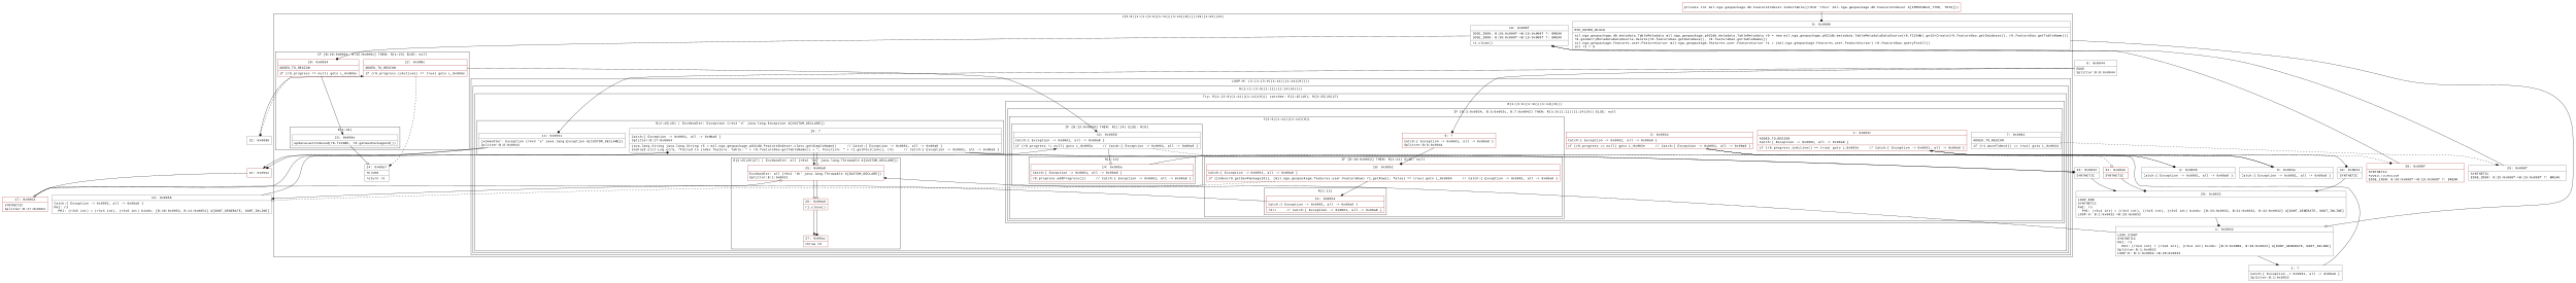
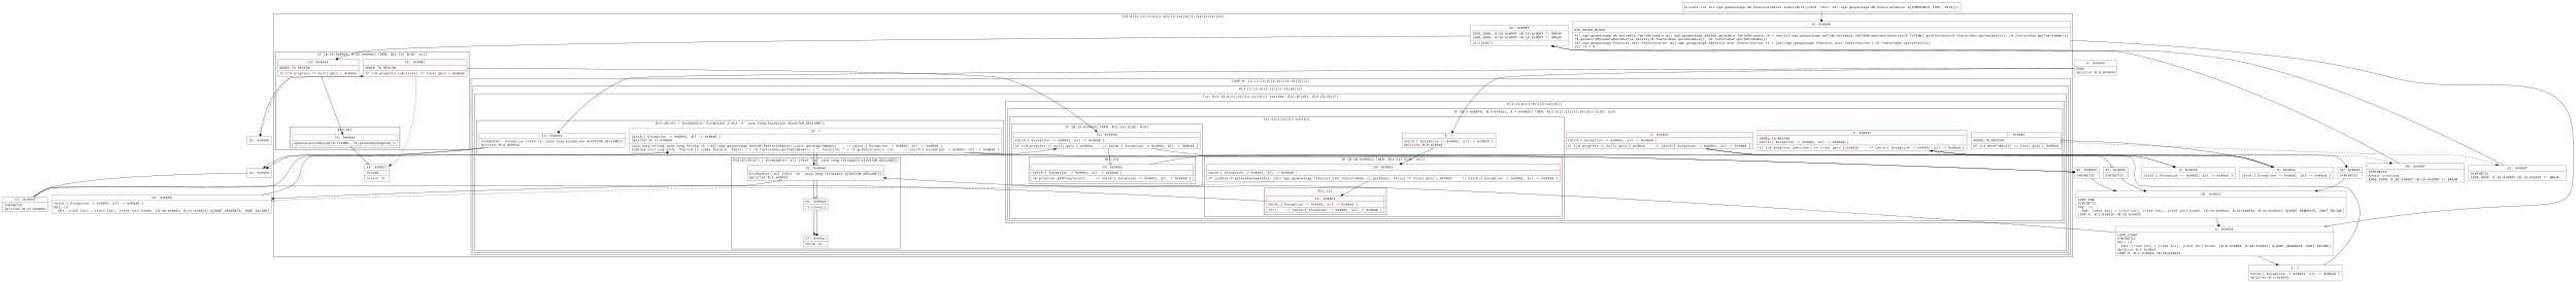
  digraph {
    fontname="Liberation Mono"
    node [color=gray40 fontname="Liberation Mono" shape=record]
    edge [arrowhead=normal fontname="Liberation Mono"]
    n1 [color=brown label="{11\:\ 0x0054|Catch:\{ Exception \-\> 0x0061, all \-\> 0x00a8 \}\l|r3++     \/\/ Catch:\{ Exception \-\> 0x0061, all \-\> 0x00a8 \}\l}"]
    n2 [color=brown label="{10\:\ 0x0052|Catch:\{ Exception \-\> 0x0061, all \-\> 0x00a8 \}\l|if (index(r0.getGeoPackageId(), (mil.nga.geopackage.features.user.FeatureRow) r1.getRow(), false) == true) goto L_0x0054     \/\/ Catch:\{ Exception \-\> 0x0061, all \-\> 0x00a8 \}\l}"]
    n3 [color=brown label="{14\:\ 0x005a|Catch:\{ Exception \-\> 0x0061, all \-\> 0x00a8 \}\l|r8.progress.addProgress(1)     \/\/ Catch:\{ Exception \-\> 0x0061, all \-\> 0x00a8 \}\l}"]
    n4 [label="{13\:\ 0x0058|Catch:\{ Exception \-\> 0x0061, all \-\> 0x00a8 \}\l|if (r8.progress != null) goto L_0x005a     \/\/ Catch:\{ Exception \-\> 0x0061, all \-\> 0x00a8 \}\l}"]
    n5 [color=brown label="{9\:\ ?|Catch:\{ Exception \-\> 0x0061, all \-\> 0x00a8 \}\lSplitter:B:8:0x0044\l}"]
    n6 [color=brown label="{3\:\ 0x0034|Catch:\{ Exception \-\> 0x0061, all \-\> 0x00a8 \}\l|if (r8.progress == null) goto L_0x003e     \/\/ Catch:\{ Exception \-\> 0x0061, all \-\> 0x00a8 \}\l}"]
    n7 [color=brown label="{5\:\ 0x003c|ADDED_TO_REGION\lCatch:\{ Exception \-\> 0x0061, all \-\> 0x00a8 \}\l|if (r8.progress.isActive() == true) goto L_0x003e     \/\/ Catch:\{ Exception \-\> 0x0061, all \-\> 0x00a8 \}\l}"]
    n8 [label="{7\:\ 0x0042|ADDED_TO_REGION\l|if (r1.moveToNext() == true) goto L_0x0044\l}"]
    n9 [label="{15\:\ 0x0061|ExcHandler: Exception (r4v3 'e' java.lang.Exception A[CUSTOM_DECLARE])\lSplitter:B:8:0x0044\l}"]
    n10 [label="{18\:\ ?|Catch:\{ Exception \-\> 0x0061, all \-\> 0x00a8 \}\lSplitter:B:17:0x0064\l|java.lang.String java.lang.String r5 = mil.nga.geopackage.p021db.FeatureIndexer.class.getSimpleName()     \/\/ Catch:\{ Exception \-\> 0x0061, all \-\> 0x00a8 \}\landroid.util.Log.e(r5, \"Failed to index feature. Table: \" + r8.featureDao.getTableName() + \", Position: \" + r1.getPosition(), r4)     \/\/ Catch:\{ Exception \-\> 0x0061, all \-\> 0x00a8 \}\l}"]
    n11 [color=brown label="{25\:\ 0x00a8|ExcHandler: all (r0v2 'th' java.lang.Throwable A[CUSTOM_DECLARE])\lSplitter:B:1:0x0032\l}"]
    n12 [color=brown label="{26\:\ 0x00a9|r1.close()\l}"]
    n13 [color=brown label="{27\:\ 0x00ac|throw r0\l}"]
    n14 [label="{23\:\ 0x009e|updateLastIndexed(r8.f229db, r0.getGeoPackageId())\l}"]
    n15 [color=brown label="{20\:\ 0x0094|ADDED_TO_REGION\l|if (r8.progress == null) goto L_0x009e\l}"]
    n16 [color=brown label="{22\:\ 0x009c|ADDED_TO_REGION\l|if (r8.progress.isActive() == true) goto L_0x009e\l}"]
    n17 [label="{0\:\ 0x0000|MTH_ENTER_BLOCK\l|mil.nga.geopackage.db.metadata.TableMetadata mil.nga.geopackage.p021db.metadata.TableMetadata r0 = new mil.nga.geopackage.p021db.metadata.TableMetadataDataSource(r8.f229db).getOrCreate(r8.featureDao.getDatabase(), r8.featureDao.getTableName())\lr8.geometryMetadataDataSource.delete(r8.featureDao.getDatabase(), r8.featureDao.getTableName())\lmil.nga.geopackage.features.user.FeatureCursor mil.nga.geopackage.features.user.FeatureCursor r1 = (mil.nga.geopackage.features.user.FeatureCursor) r8.featureDao.queryForAll()\lint r3 = 0\l}"]
    n18 [label="{19\:\ 0x008f|EDGE_INSN: B:29:0x008f\-\>B:19:0x008f ?: BREAK  \lEDGE_INSN: B:30:0x008f\-\>B:19:0x008f ?: BREAK  \l|r1.close()\l}"]
    n19 [label="{24\:\ 0x00a7|RETURN\l|return r3\l}"]
    n20 [label="{12\:\ 0x0056|Catch:\{ Exception \-\> 0x0061, all \-\> 0x00a8 \}\lPHI: r3 \l  PHI: (r3v5 int) = (r3v3 int), (r3v6 int) binds: [B:10:0x0052, B:11:0x0054] A[DONT_GENERATE, DONT_INLINE]\l}"]
    n21 [label="{32\:\ 0x0032|SYNTHETIC\l}"]
    n22 [color=brown label="{31\:\ 0x0032|SYNTHETIC\l}"]
    n23 [label="{4\:\ 0x0036|Catch:\{ Exception \-\> 0x0061, all \-\> 0x00a8 \}\l}"]
    n24 [label="{6\:\ 0x003e|Catch:\{ Exception \-\> 0x0061, all \-\> 0x00a8 \}\l}"]
    n25 [color=brown label="{30\:\ 0x008f|SYNTHETIC\lADDED_TO_REGION\lEDGE_INSN: B:30:0x008f\-\>B:19:0x008f ?: BREAK  \l}"]
    n26 [label="{29\:\ 0x008f|SYNTHETIC\lEDGE_INSN: B:29:0x008f\-\>B:19:0x008f ?: BREAK  \l}"]
    n27 [color=brown label="{16\:\ 0x0062}"]
    n28 [label="{33\:\ 0x0032|SYNTHETIC\l}"]
    n29 [label="{21\:\ 0x0096}"]
    n30 [label="{1\:\ 0x0032|LOOP_START\lSYNTHETIC\lPHI: r3 \l  PHI: (r3v3 int) = (r3v2 int), (r3v4 int) binds: [B:0:0x0000, B:28:0x0032] A[DONT_GENERATE, DONT_INLINE]\lSplitter:B:1:0x0032\lLOOP:0: B:1:0x0032\-\>B:28:0x0032\l}"]
    n31 [label="{2\:\ ?|Catch:\{ Exception \-\> 0x0061, all \-\> 0x00a8 \}\lSplitter:B:1:0x0032\l}"]
    n32 [label="{8\:\ 0x0044|EDGE\lSplitter:B:8:0x0044\l}"]
    n33 [label="{28\:\ 0x0032|LOOP_END\lSYNTHETIC\lPHI: r3 \l  PHI: (r3v4 int) = (r3v3 int), (r3v5 int), (r3v5 int) binds: [B:33:0x0032, B:31:0x0032, B:32:0x0032] A[DONT_GENERATE, DONT_INLINE]\lLOOP:0: B:1:0x0032\-\>B:28:0x0032\l}"]
    n34 [color=brown label="{17\:\ 0x0064|SYNTHETIC\lSplitter:B:17:0x0064\l}"]
    n35 [color=brown label="{private int mil.nga.geopackage.db.FeatureIndexer.indexTable((r8v0 'this' mil.nga.geopackage.db.FeatureIndexer A[IMMUTABLE_TYPE, THIS])) }"]
    subgraph cluster_1 {
      label="R(5:0|(1:(1:(3:9|(1:11)|(1:14)(0))))|19|(1:23)|24)"
      n17
      n18
      n19
      subgraph cluster_2 {
        label="LOOP:0: (1:(1:(3:9|(1:11)|(1:14)(0))))"
        subgraph cluster_3 {
          label="R(1:(1:(3:9|(1:11)|(1:14)(0))))"
          subgraph cluster_4 {
            label="Try: R(1:(3:9|(1:11)|(1:14)(0))) catches: R(2:15|18), R(3:25|26|27)"
            subgraph cluster_5 {
              label="R(1:(3:9|(1:11)|(1:14)(0)))"
              subgraph cluster_6 {
                label="IF [B:3:0x0034, B:5:0x003c, B:7:0x0042] THEN: R(3:9|(1:11)|(1:14)(0)) ELSE: null"
                n6
                n7
                n8
                subgraph cluster_7 {
                  label="R(3:9|(1:11)|(1:14)(0))"
                  n5
                  subgraph cluster_8 {
                    label="IF [B:10:0x0052] THEN: R(1:11) ELSE: null"
                    n2
                    subgraph cluster_9 {
                      label="R(1:12)"
                      n1
                    }
                  }
                  subgraph cluster_10 {
                    label="IF [B:13:0x0058] THEN: R(1:14) ELSE: R(0)"
                    n4
                    subgraph cluster_11 {
                      label="R(1:14)"
                      n3
                    }
                    subgraph cluster_12 {
                      label="R(0)"
                    }
                  }
                }
              }
            }
            subgraph cluster_13 {
              label="R(2:15|18) | ExcHandler: Exception (r4v3 'e' java.lang.Exception A[CUSTOM_DECLARE])\l"
              n9
              n10
            }
            subgraph cluster_14 {
              label="R(3:25|26|27) | ExcHandler: all (r0v2 'th' java.lang.Throwable A[CUSTOM_DECLARE])\l"
              n11
              n12
              n13
            }
          }
        }
      }
      subgraph cluster_15 {
        label="IF [B:20:0x0094, B:22:0x009c] THEN: R(1:23) ELSE: null"
        n15
        n16
        subgraph cluster_16 {
          label="R(1:23)"
          n14
        }
      }
    }
    subgraph cluster_17 {
      label="R(2:15|18) | ExcHandler: Exception (r4v3 'e' java.lang.Exception A[CUSTOM_DECLARE])\l"
    }
    subgraph cluster_18 {
      label="R(3:25|26|27) | ExcHandler: all (r0v2 'th' java.lang.Throwable A[CUSTOM_DECLARE])\l"
    }
    n1 -> n20
    n2 -> n1
    n2 -> n20 [arrowhead=odot style=dashed]
    n3 -> n21 [arrowhead=dot]
    n4 -> n3 [arrowhead=odot]
-   n4 -> n22 [arrowhead=odot style=dashed]
+   n4 -> n22 [arrowhead=odot style=solid]
    n5 -> n2 [arrowhead=dot]
    n6 -> n23 [arrowhead=dot style=dashed]
    n6 -> n24 [arrowhead=odot]
    n7 -> n24
    n7 -> n25 [arrowhead=dot style=dashed]
    n8 -> n26 [style=dashed]
    n9 -> n27
    n9 -> n27 [arrowhead=dot]
    n10 -> n11
    n10 -> n11 [arrowhead=odot]
    n10 -> n28 [arrowhead=dot]
    n10 -> n28 [arrowhead=odot]
    n11 -> n12 [arrowhead=odot]
    n11 -> n12 [arrowhead=odot]
    n12 -> n13
    n12 -> n13 [arrowhead=dot]
    n14 -> n19 [arrowhead=odot]
    n15 -> n14
    n15 -> n29 [arrowhead=dot style=dashed]
    n16 -> n4
    n16 -> n19 [style=dashed]
    n17 -> n30 [arrowhead=odot]
    n18 -> n15 [arrowhead=dot]
    n20 -> n4
    n21 -> n33
    n22 -> n33 [arrowhead=dot]
    n23 -> n7
+   n24 -> n8 [arrowhead=odot]
    n25 -> n18 [arrowhead=odot]
    n26 -> n18
    n27 -> n34 [arrowhead=odot]
    n28 -> n33
    n29 -> n16
    n30 -> n11
    n30 -> n31
    n31 -> n6 [arrowhead=odot]
    n32 -> n5 [arrowhead=dot]
    n32 -> n9 [arrowhead=dot]
    n33 -> n30 [arrowhead=dot]
    n34 -> n10 [arrowhead=dot]
    n34 -> n11 [arrowhead=odot]
    n35 -> n17 [arrowhead=dot]
  }
